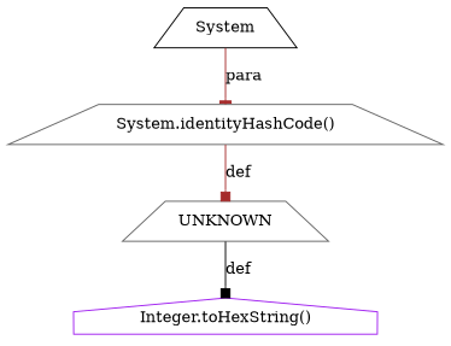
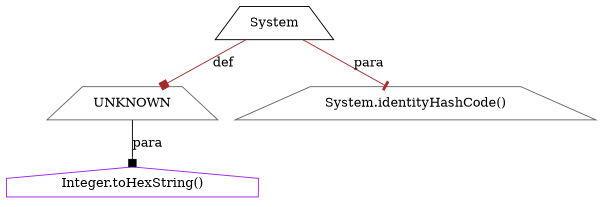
  digraph {
    node [color=gray40 shape=trapezium]
    edge [arrowhead=box color=brown style=solid]
    n1 [color=purple label="Integer.toHexString()" shape=house]
    n2 [label=UNKNOWN]
    n3 [label="System.identityHashCode()"]
    n4 [color=black label=System]
-   n2 -> n1 [color=black label=def]
-   n3 -> n2 [label=def]
+   n2 -> n1 [color=black label=para]
+   n4 -> n2 [label=def]
    n4 -> n3 [arrowhead=tee label=para]
  }
